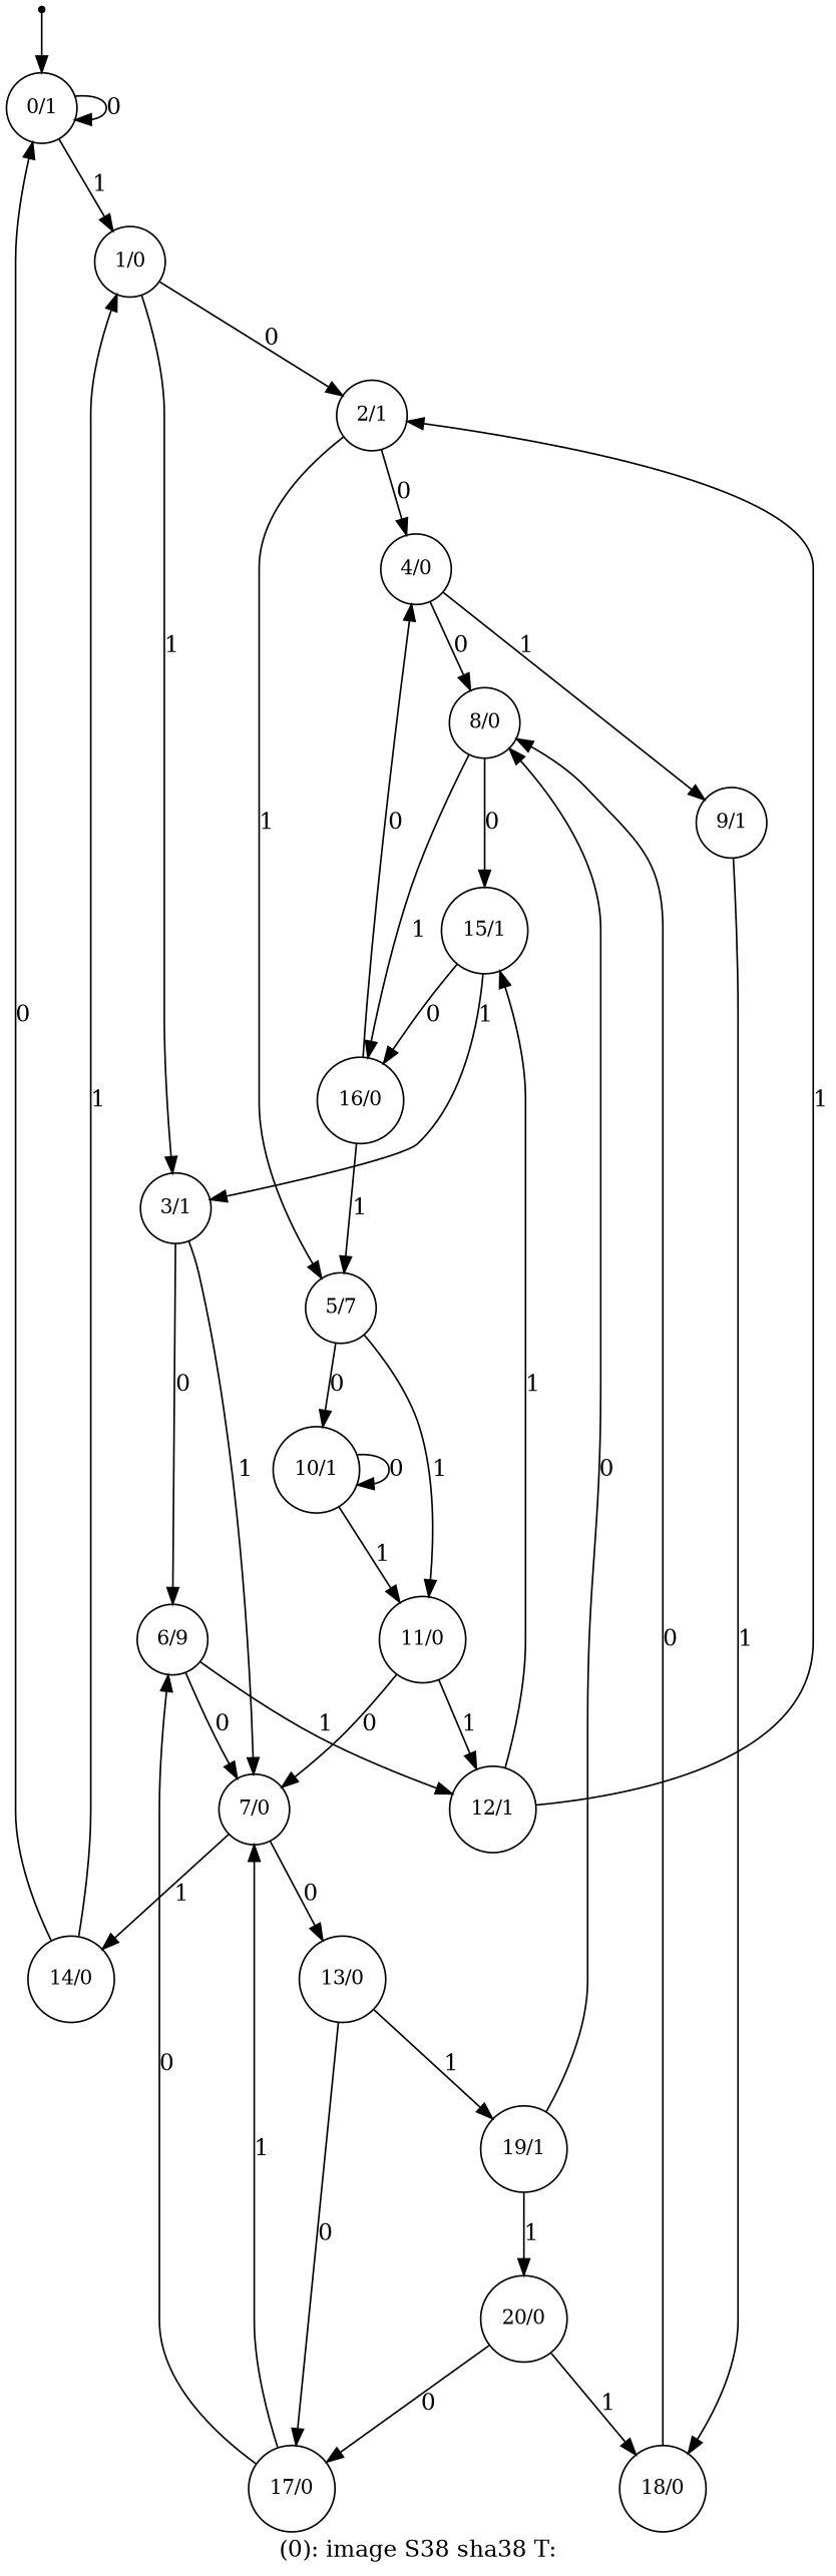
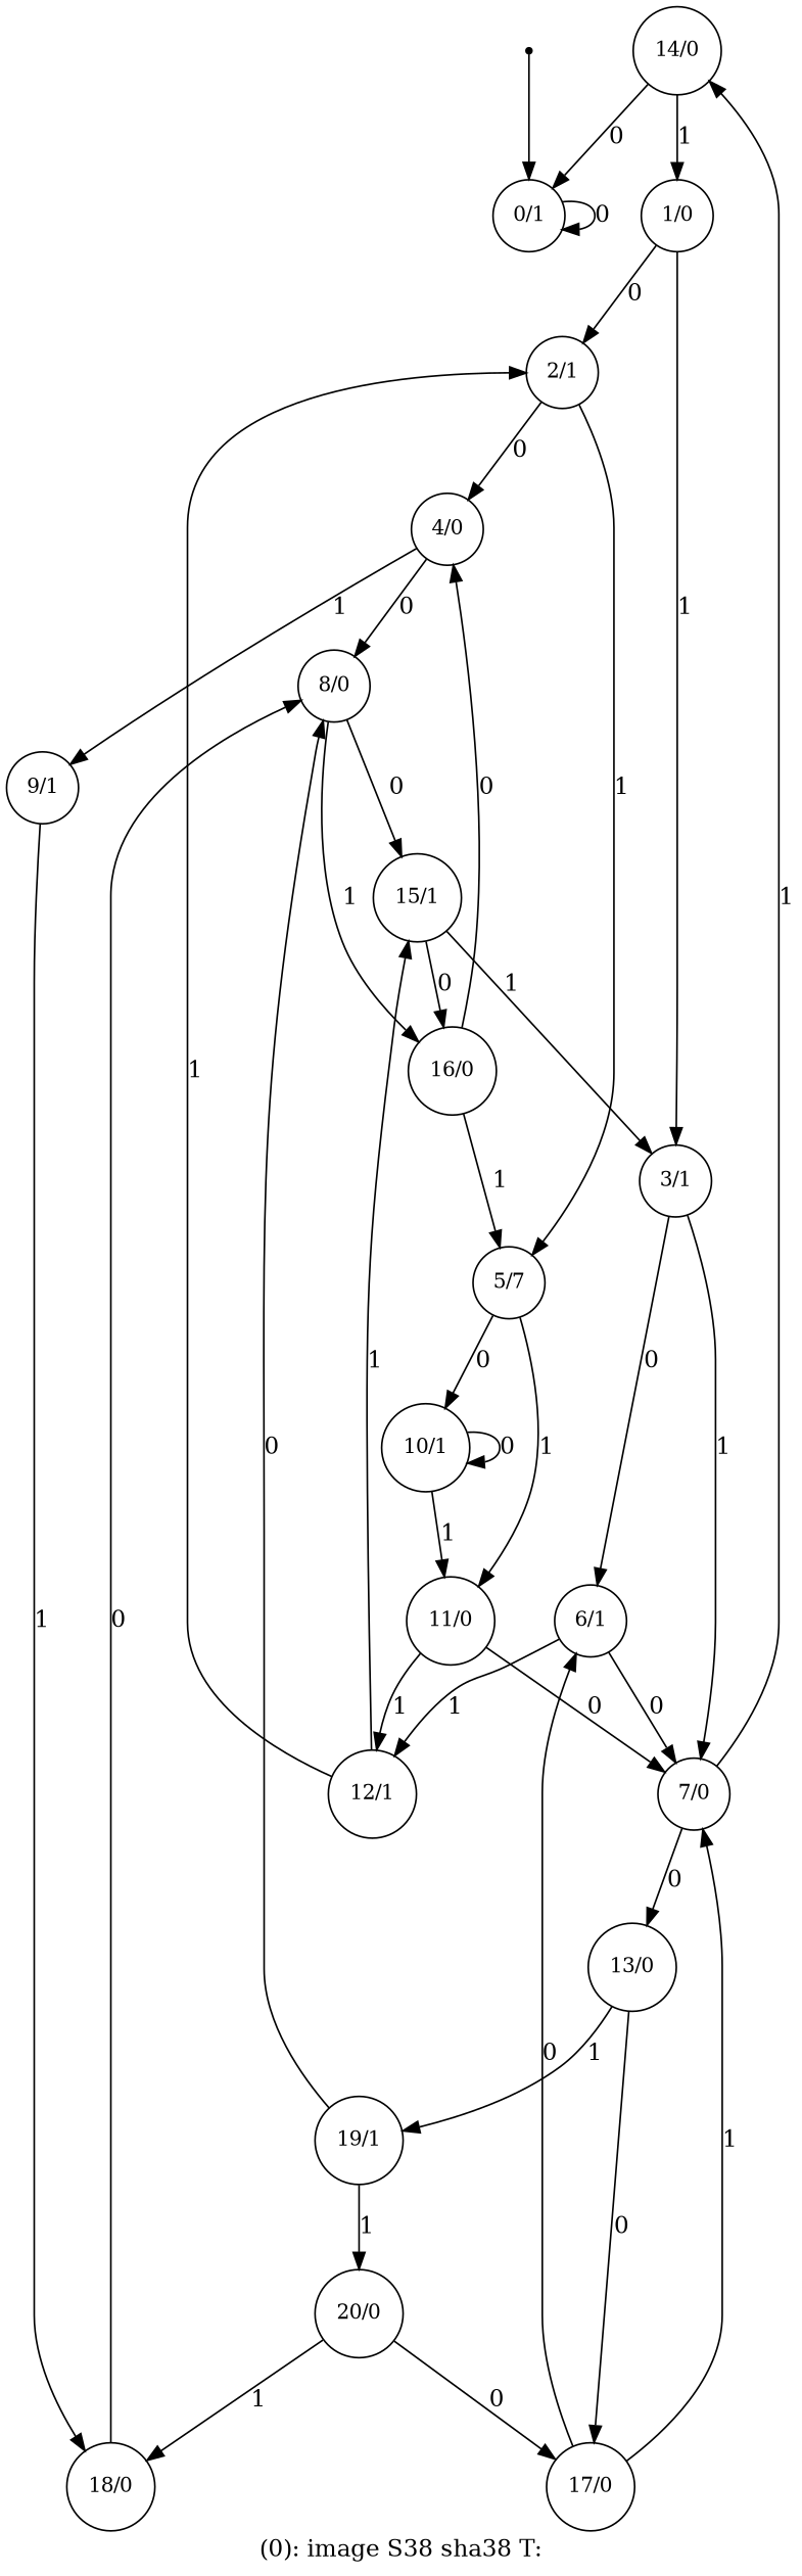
  digraph {
    label="(0): image S38 sha38 T:"
    rankdir=TB
    node [fontsize=12 shape=circle]
    n1 [label="0/1"]
    n2 [label="1/0"]
    n3 [label="2/1"]
    n4 [label="3/1"]
    n5 [label="4/0"]
    n6 [label="5/7"]
-   n7 [label="6/9"]
+   n7 [label="6/1"]
    n8 [label="7/0"]
    n9 [label="8/0"]
    n10 [label="9/1"]
    n11 [label="10/1"]
    n12 [label="11/0"]
    n13 [label="12/1"]
    n14 [label="13/0"]
    n15 [label="14/0"]
    n16 [label="15/1"]
    n17 [label="16/0"]
    n18 [label="18/0"]
    n19 [label="17/0"]
    n20 [label="19/1"]
    n21 [label="20/0"]
    n22 [label="20/0" shape=point]
    n1 -> n1 [label=0]
-   n1 -> n2 [label=1]
    n2 -> n3 [label=0]
    n2 -> n4 [label=1]
    n3 -> n5 [label=0]
    n3 -> n6 [label=1]
    n4 -> n7 [label=0]
    n4 -> n8 [label=1]
    n5 -> n9 [label=0]
    n5 -> n10 [label=1]
    n6 -> n11 [label=0]
    n6 -> n12 [label=1]
    n7 -> n8 [label=0]
    n7 -> n13 [label=1]
    n8 -> n14 [label=0]
    n8 -> n15 [label=1]
    n9 -> n16 [label=0]
    n9 -> n17 [label=1]
    n10 -> n18 [label=1]
    n11 -> n11 [label=0]
    n11 -> n12 [label=1]
    n12 -> n8 [label=0]
    n12 -> n13 [label=1]
    n13 -> n3 [label=1]
    n13 -> n16 [label=1]
    n14 -> n19 [label=0]
    n14 -> n20 [label=1]
    n15 -> n1 [label=0]
    n15 -> n2 [label=1]
    n16 -> n4 [label=1]
    n16 -> n17 [label=0]
    n17 -> n5 [label=0]
    n17 -> n6 [label=1]
    n18 -> n9 [label=0]
    n19 -> n7 [label=0]
    n19 -> n8 [label=1]
    n20 -> n9 [label=0]
    n20 -> n21 [label=1]
    n21 -> n18 [label=1]
    n21 -> n19 [label=0]
    n22 -> n1
  }
